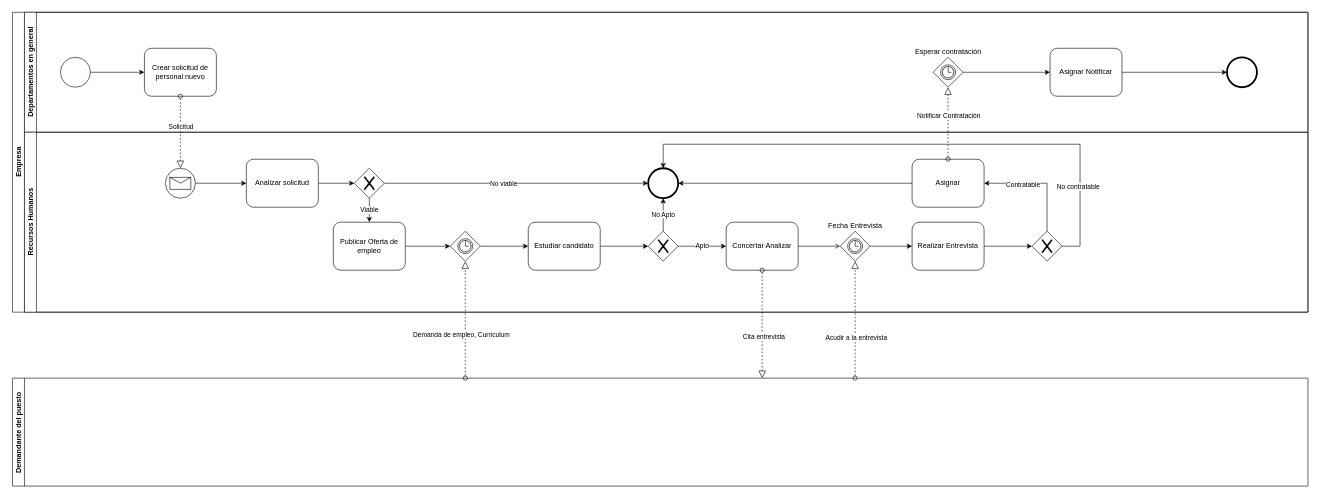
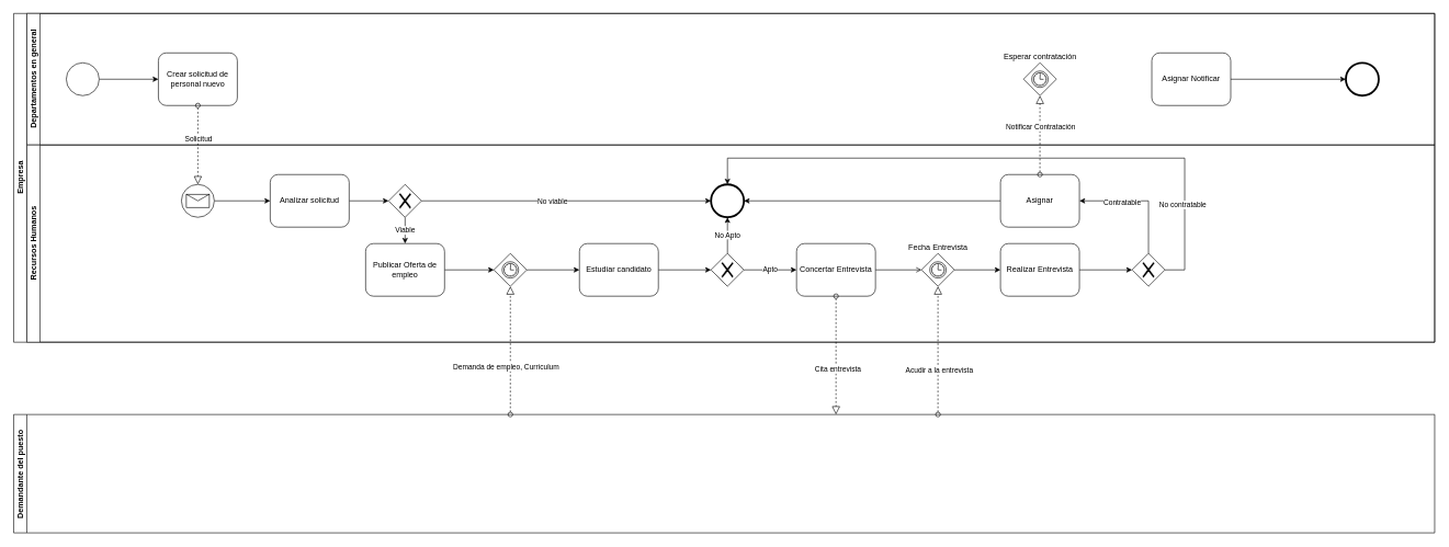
  <mxCell id="0" />
  <mxCell id="1" parent="0" />
  <mxCell id="2" value="Empresa" style="swimlane;html=1;childLayout=stackLayout;resizeParent=1;resizeParentMax=0;horizontal=0;startSize=20;horizontalStack=0;" vertex="1" parent="1"><mxGeometry x="20" y="20" width="2160" height="500" as="geometry" /></mxCell>
  <mxCell id="3" value="Departamentos en general" style="swimlane;html=1;startSize=20;horizontal=0;" vertex="1" parent="2"><mxGeometry x="20" width="2140" height="200" as="geometry" /></mxCell>
  <mxCell id="4" style="edgeStyle=orthogonalEdgeStyle;rounded=0;orthogonalLoop=1;jettySize=auto;html=1;entryX=0;entryY=0.5;entryDx=0;entryDy=0;" edge="1" parent="3" source="5" target="6"><mxGeometry relative="1" as="geometry" /></mxCell>
  <mxCell id="5" value="" style="shape=mxgraph.bpmn.shape;html=1;verticalLabelPosition=bottom;labelBackgroundColor=#ffffff;verticalAlign=top;align=center;perimeter=ellipsePerimeter;outlineConnect=0;outline=standard;symbol=general;" vertex="1" parent="3"><mxGeometry x="60" y="75" width="50" height="50" as="geometry" /></mxCell>
  <mxCell id="6" value="Crear solicitud de personal nuevo" style="shape=ext;rounded=1;html=1;whiteSpace=wrap;" vertex="1" parent="3"><mxGeometry x="200" y="60" width="120" height="80" as="geometry" /></mxCell>
- <mxCell id="7" style="edgeStyle=orthogonalEdgeStyle;rounded=0;orthogonalLoop=1;jettySize=auto;html=1;entryX=0;entryY=0.5;entryDx=0;entryDy=0;" edge="1" parent="3" source="8" target="10"><mxGeometry relative="1" as="geometry" /></mxCell>
  <mxCell id="8" value="Esperar contratación" style="shape=mxgraph.bpmn.shape;html=1;verticalLabelPosition=top;labelBackgroundColor=#ffffff;verticalAlign=bottom;align=center;perimeter=rhombusPerimeter;background=gateway;outlineConnect=0;outline=standard;symbol=timer;labelPosition=center;" vertex="1" parent="3"><mxGeometry x="1515" y="75" width="50" height="50" as="geometry" /></mxCell>
  <mxCell id="9" style="edgeStyle=orthogonalEdgeStyle;rounded=0;orthogonalLoop=1;jettySize=auto;html=1;entryX=0;entryY=0.5;entryDx=0;entryDy=0;" edge="1" parent="3" source="10" target="11"><mxGeometry relative="1" as="geometry" /></mxCell>
  <mxCell id="10" value="Asignar Notificar" style="shape=ext;rounded=1;html=1;whiteSpace=wrap;" vertex="1" parent="3"><mxGeometry x="1710" y="60" width="120" height="80" as="geometry" /></mxCell>
  <mxCell id="11" value="" style="shape=mxgraph.bpmn.shape;html=1;verticalLabelPosition=bottom;labelBackgroundColor=#ffffff;verticalAlign=top;align=center;perimeter=ellipsePerimeter;outlineConnect=0;outline=end;symbol=general;" vertex="1" parent="3"><mxGeometry x="2005" y="75" width="50" height="50" as="geometry" /></mxCell>
  <mxCell id="12" value="" style="startArrow=oval;startFill=0;startSize=7;endArrow=block;endFill=0;endSize=10;dashed=1;html=1;exitX=0.5;exitY=1;exitDx=0;exitDy=0;entryX=0.5;entryY=0;entryDx=0;entryDy=0;" edge="1" parent="2" source="6" target="16"><mxGeometry width="100" relative="1" as="geometry"><mxPoint x="280" y="370" as="sourcePoint" /><mxPoint x="380" y="370" as="targetPoint" /></mxGeometry></mxCell>
  <mxCell id="13" value="Solicitud" style="edgeLabel;html=1;align=center;verticalAlign=middle;resizable=0;points=[];" vertex="1" connectable="0" parent="12"><mxGeometry x="-0.283" y="3" relative="1" as="geometry"><mxPoint x="-3" y="7" as="offset" /></mxGeometry></mxCell>
  <mxCell id="14" value="Recursos Humanos" style="swimlane;html=1;startSize=20;horizontal=0;" vertex="1" parent="2"><mxGeometry x="20" y="200" width="2140" height="300" as="geometry" /></mxCell>
  <mxCell id="15" style="edgeStyle=orthogonalEdgeStyle;rounded=0;orthogonalLoop=1;jettySize=auto;html=1;entryX=0;entryY=0.5;entryDx=0;entryDy=0;" edge="1" parent="14" source="16" target="18"><mxGeometry relative="1" as="geometry" /></mxCell>
  <mxCell id="16" value="" style="shape=mxgraph.bpmn.shape;html=1;verticalLabelPosition=bottom;labelBackgroundColor=#ffffff;verticalAlign=top;align=center;perimeter=ellipsePerimeter;outlineConnect=0;outline=standard;symbol=message;" vertex="1" parent="14"><mxGeometry x="235" y="60" width="50" height="50" as="geometry" /></mxCell>
  <mxCell id="17" style="edgeStyle=orthogonalEdgeStyle;rounded=0;orthogonalLoop=1;jettySize=auto;html=1;entryX=0;entryY=0.5;entryDx=0;entryDy=0;" edge="1" parent="14" source="18" target="22"><mxGeometry relative="1" as="geometry" /></mxCell>
  <mxCell id="18" value="Analizar solicitud" style="shape=ext;rounded=1;html=1;whiteSpace=wrap;" vertex="1" parent="14"><mxGeometry x="370" y="45" width="120" height="80" as="geometry" /></mxCell>
  <mxCell id="19" style="edgeStyle=orthogonalEdgeStyle;rounded=0;orthogonalLoop=1;jettySize=auto;html=1;entryX=0;entryY=0.5;entryDx=0;entryDy=0;" edge="1" parent="14" source="22" target="23"><mxGeometry relative="1" as="geometry" /></mxCell>
  <mxCell id="20" value="No viable" style="edgeLabel;html=1;align=center;verticalAlign=middle;resizable=0;points=[];" vertex="1" connectable="0" parent="19"><mxGeometry x="-0.2" relative="1" as="geometry"><mxPoint x="22" as="offset" /></mxGeometry></mxCell>
  <mxCell id="21" value="Viable" style="edgeStyle=orthogonalEdgeStyle;rounded=0;orthogonalLoop=1;jettySize=auto;html=1;entryX=0.5;entryY=0;entryDx=0;entryDy=0;" edge="1" parent="14" source="22" target="25"><mxGeometry relative="1" as="geometry" /></mxCell>
  <mxCell id="22" value="" style="shape=mxgraph.bpmn.shape;html=1;verticalLabelPosition=bottom;labelBackgroundColor=#ffffff;verticalAlign=top;align=center;perimeter=rhombusPerimeter;background=gateway;outlineConnect=0;outline=none;symbol=exclusiveGw;" vertex="1" parent="14"><mxGeometry x="550" y="60" width="50" height="50" as="geometry" /></mxCell>
  <mxCell id="23" value="" style="shape=mxgraph.bpmn.shape;html=1;verticalLabelPosition=bottom;labelBackgroundColor=#ffffff;verticalAlign=top;align=center;perimeter=ellipsePerimeter;outlineConnect=0;outline=end;symbol=general;" vertex="1" parent="14"><mxGeometry x="1040" y="60" width="50" height="50" as="geometry" /></mxCell>
  <mxCell id="24" style="edgeStyle=orthogonalEdgeStyle;rounded=0;orthogonalLoop=1;jettySize=auto;html=1;entryX=0;entryY=0.5;entryDx=0;entryDy=0;" edge="1" parent="14" source="25" target="27"><mxGeometry relative="1" as="geometry" /></mxCell>
  <mxCell id="25" value="Publicar Oferta de empleo" style="shape=ext;rounded=1;html=1;whiteSpace=wrap;" vertex="1" parent="14"><mxGeometry x="515" y="150" width="120" height="80" as="geometry" /></mxCell>
  <mxCell id="26" style="edgeStyle=orthogonalEdgeStyle;rounded=0;orthogonalLoop=1;jettySize=auto;html=1;entryX=0;entryY=0.5;entryDx=0;entryDy=0;" edge="1" parent="14" source="27" target="29"><mxGeometry relative="1" as="geometry" /></mxCell>
  <mxCell id="27" value="" style="shape=mxgraph.bpmn.shape;html=1;verticalLabelPosition=bottom;labelBackgroundColor=#ffffff;verticalAlign=top;align=center;perimeter=rhombusPerimeter;background=gateway;outlineConnect=0;outline=standard;symbol=timer;" vertex="1" parent="14"><mxGeometry x="710" y="165" width="50" height="50" as="geometry" /></mxCell>
  <mxCell id="28" style="edgeStyle=orthogonalEdgeStyle;rounded=0;orthogonalLoop=1;jettySize=auto;html=1;" edge="1" parent="14" source="29" target="32"><mxGeometry relative="1" as="geometry" /></mxCell>
  <mxCell id="29" value="Estudiar candidato" style="shape=ext;rounded=1;html=1;whiteSpace=wrap;" vertex="1" parent="14"><mxGeometry x="840" y="150" width="120" height="80" as="geometry" /></mxCell>
  <mxCell id="30" value="Apto" style="edgeStyle=orthogonalEdgeStyle;rounded=0;orthogonalLoop=1;jettySize=auto;html=1;entryX=0;entryY=0.5;entryDx=0;entryDy=0;" edge="1" parent="14" source="32" target="34"><mxGeometry relative="1" as="geometry" /></mxCell>
  <mxCell id="31" value="No Apto" style="edgeStyle=orthogonalEdgeStyle;rounded=0;orthogonalLoop=1;jettySize=auto;html=1;entryX=0.5;entryY=1;entryDx=0;entryDy=0;" edge="1" parent="14" source="32" target="23"><mxGeometry relative="1" as="geometry" /></mxCell>
  <mxCell id="32" value="" style="shape=mxgraph.bpmn.shape;html=1;verticalLabelPosition=bottom;labelBackgroundColor=#ffffff;verticalAlign=top;align=center;perimeter=rhombusPerimeter;background=gateway;outlineConnect=0;outline=none;symbol=exclusiveGw;" vertex="1" parent="14"><mxGeometry x="1040" y="165" width="50" height="50" as="geometry" /></mxCell>
  <mxCell id="33" style="edgeStyle=orthogonalEdgeStyle;rounded=0;orthogonalLoop=1;jettySize=auto;html=1;entryX=0;entryY=0.5;entryDx=0;entryDy=0;endArrow=open;" edge="1" parent="14" source="34" target="36"><mxGeometry relative="1" as="geometry" /></mxCell>
- <mxCell id="34" value="Concertar Analizar" style="shape=ext;rounded=1;html=1;whiteSpace=wrap;" vertex="1" parent="14"><mxGeometry x="1170" y="150" width="120" height="80" as="geometry" /></mxCell>
+ <mxCell id="34" value="Concertar Entrevista" style="shape=ext;rounded=1;html=1;whiteSpace=wrap;" vertex="1" parent="14"><mxGeometry x="1170" y="150" width="120" height="80" as="geometry" /></mxCell>
  <mxCell id="35" style="edgeStyle=orthogonalEdgeStyle;rounded=0;orthogonalLoop=1;jettySize=auto;html=1;entryX=0;entryY=0.5;entryDx=0;entryDy=0;" edge="1" parent="14" source="36" target="38"><mxGeometry relative="1" as="geometry" /></mxCell>
  <mxCell id="36" value="Fecha Entrevista" style="shape=mxgraph.bpmn.shape;html=1;verticalLabelPosition=top;labelBackgroundColor=#ffffff;verticalAlign=bottom;align=center;perimeter=rhombusPerimeter;background=gateway;outlineConnect=0;outline=standard;symbol=timer;labelPosition=center;" vertex="1" parent="14"><mxGeometry x="1360" y="165" width="50" height="50" as="geometry" /></mxCell>
  <mxCell id="37" style="edgeStyle=orthogonalEdgeStyle;rounded=0;orthogonalLoop=1;jettySize=auto;html=1;entryX=0;entryY=0.5;entryDx=0;entryDy=0;" edge="1" parent="14" source="38" target="43"><mxGeometry relative="1" as="geometry" /></mxCell>
  <mxCell id="38" value="Realizar Entrevista" style="shape=ext;rounded=1;html=1;whiteSpace=wrap;" vertex="1" parent="14"><mxGeometry x="1480" y="150" width="120" height="80" as="geometry" /></mxCell>
  <mxCell id="39" style="edgeStyle=orthogonalEdgeStyle;rounded=0;orthogonalLoop=1;jettySize=auto;html=1;entryX=1;entryY=0.5;entryDx=0;entryDy=0;" edge="1" parent="14" source="43" target="45"><mxGeometry relative="1" as="geometry"><Array as="points"><mxPoint x="1705" y="85" /></Array></mxGeometry></mxCell>
  <mxCell id="40" value="Contratable" style="edgeLabel;html=1;align=center;verticalAlign=middle;resizable=0;points=[];" vertex="1" connectable="0" parent="39"><mxGeometry x="0.308" y="1" relative="1" as="geometry"><mxPoint as="offset" /></mxGeometry></mxCell>
  <mxCell id="41" style="edgeStyle=orthogonalEdgeStyle;rounded=0;orthogonalLoop=1;jettySize=auto;html=1;entryX=0.5;entryY=0;entryDx=0;entryDy=0;" edge="1" parent="14" source="43" target="23"><mxGeometry relative="1" as="geometry"><Array as="points"><mxPoint x="1760" y="190" /><mxPoint x="1760" y="20" /><mxPoint x="1065" y="20" /></Array></mxGeometry></mxCell>
  <mxCell id="42" value="No contratable" style="edgeLabel;html=1;align=center;verticalAlign=middle;resizable=0;points=[];" vertex="1" connectable="0" parent="41"><mxGeometry x="-0.709" y="4" relative="1" as="geometry"><mxPoint y="6" as="offset" /></mxGeometry></mxCell>
  <mxCell id="43" value="" style="shape=mxgraph.bpmn.shape;html=1;verticalLabelPosition=bottom;labelBackgroundColor=#ffffff;verticalAlign=top;align=center;perimeter=rhombusPerimeter;background=gateway;outlineConnect=0;outline=none;symbol=exclusiveGw;" vertex="1" parent="14"><mxGeometry x="1680" y="165" width="50" height="50" as="geometry" /></mxCell>
  <mxCell id="44" style="edgeStyle=orthogonalEdgeStyle;rounded=0;orthogonalLoop=1;jettySize=auto;html=1;entryX=1;entryY=0.5;entryDx=0;entryDy=0;" edge="1" parent="14" source="45" target="23"><mxGeometry relative="1" as="geometry" /></mxCell>
  <mxCell id="45" value="Asignar" style="shape=ext;rounded=1;html=1;whiteSpace=wrap;" vertex="1" parent="14"><mxGeometry x="1480" y="45" width="120" height="80" as="geometry" /></mxCell>
  <mxCell id="46" value="" style="startArrow=oval;startFill=0;startSize=7;endArrow=block;endFill=0;endSize=10;dashed=1;html=1;exitX=0.5;exitY=0;exitDx=0;exitDy=0;entryX=0.5;entryY=1;entryDx=0;entryDy=0;" edge="1" parent="2" source="45" target="8"><mxGeometry width="100" relative="1" as="geometry"><mxPoint x="1350" y="-30" as="sourcePoint" /><mxPoint x="1450" y="-30" as="targetPoint" /></mxGeometry></mxCell>
  <mxCell id="47" value="Notificar Contratación" style="edgeLabel;html=1;align=center;verticalAlign=middle;resizable=0;points=[];" vertex="1" connectable="0" parent="46"><mxGeometry x="0.217" relative="1" as="geometry"><mxPoint as="offset" /></mxGeometry></mxCell>
  <mxCell id="48" value="Demandante del puesto" style="swimlane;startSize=20;horizontal=0;" vertex="1" parent="1"><mxGeometry x="20" y="630" width="2160" height="180" as="geometry" /></mxCell>
  <mxCell id="49" value="Demanda de empleo, Curriculum&amp;nbsp;" style="startArrow=oval;startFill=0;startSize=7;endArrow=block;endFill=0;endSize=10;dashed=1;html=1;entryX=0.5;entryY=1;entryDx=0;entryDy=0;" edge="1" parent="1" target="27"><mxGeometry x="-0.259" y="5" width="100" relative="1" as="geometry"><mxPoint x="775" y="630" as="sourcePoint" /><mxPoint x="920" y="390" as="targetPoint" /><mxPoint as="offset" /></mxGeometry></mxCell>
  <mxCell id="50" value="" style="startArrow=oval;startFill=0;startSize=7;endArrow=block;endFill=0;endSize=10;dashed=1;html=1;exitX=0.5;exitY=1;exitDx=0;exitDy=0;" edge="1" parent="1" source="34"><mxGeometry width="100" relative="1" as="geometry"><mxPoint x="1440" y="490" as="sourcePoint" /><mxPoint x="1270" y="630" as="targetPoint" /></mxGeometry></mxCell>
  <mxCell id="51" value="Cita entrevista" style="edgeLabel;html=1;align=center;verticalAlign=middle;resizable=0;points=[];" vertex="1" connectable="0" parent="50"><mxGeometry x="0.222" y="2" relative="1" as="geometry"><mxPoint as="offset" /></mxGeometry></mxCell>
  <mxCell id="52" value="" style="startArrow=oval;startFill=0;startSize=7;endArrow=block;endFill=0;endSize=10;dashed=1;html=1;entryX=0.5;entryY=1;entryDx=0;entryDy=0;" edge="1" parent="1" target="36"><mxGeometry width="100" relative="1" as="geometry"><mxPoint x="1425" y="630" as="sourcePoint" /><mxPoint x="1420" y="490" as="targetPoint" /></mxGeometry></mxCell>
  <mxCell id="53" value="Acudir a la entrevista" style="edgeLabel;html=1;align=center;verticalAlign=middle;resizable=0;points=[];" vertex="1" connectable="0" parent="52"><mxGeometry x="-0.302" y="-1" relative="1" as="geometry"><mxPoint as="offset" /></mxGeometry></mxCell>
